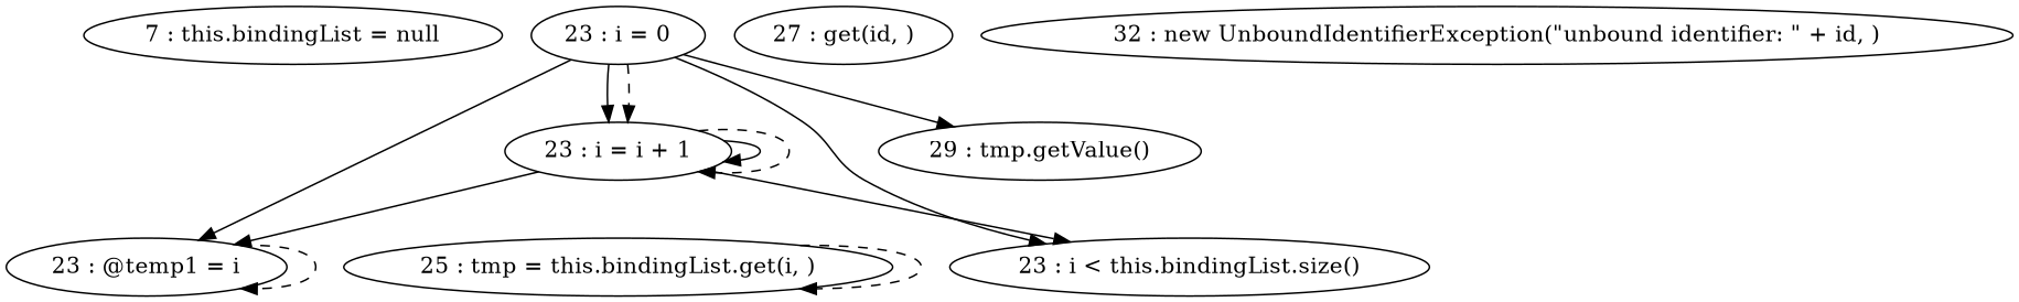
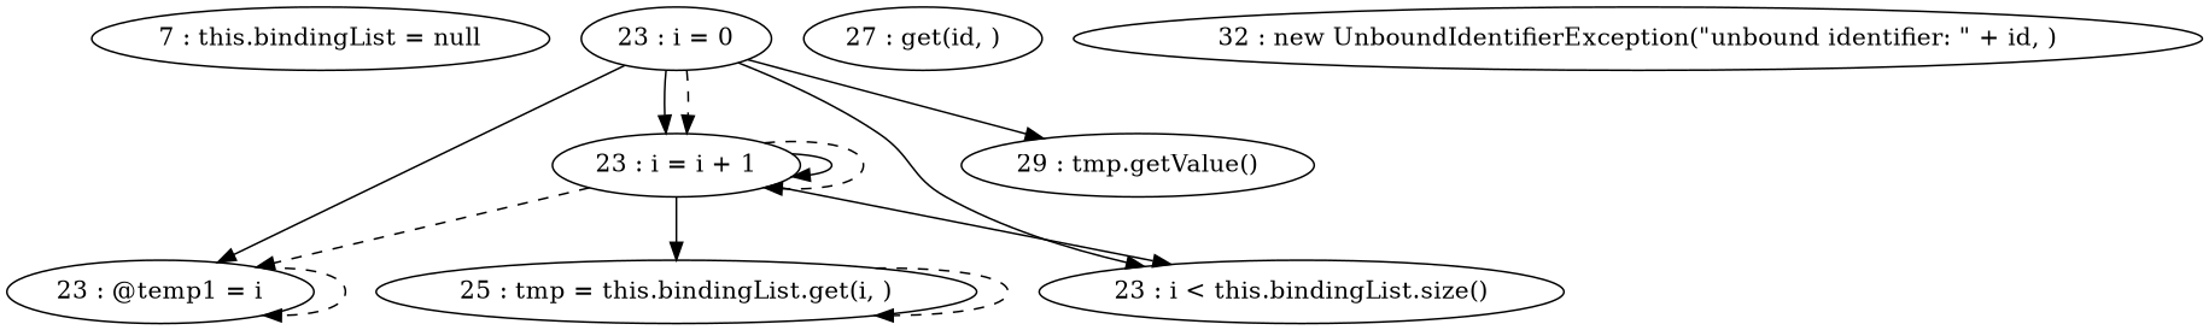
  digraph {
    "7 : this.bindingList = null"
    "23 : i = 0"
    "23 : @temp1 = i"
    "23 : i = i + 1"
    "23 : i < this.bindingList.size()"
    "29 : tmp.getValue()"
    "25 : tmp = this.bindingList.get(i, )"
    n8 [label="27 : get(id, )"]
    "32 : new UnboundIdentifierException(\"unbound identifier: \" + id, )"
    "23 : i = 0" -> "23 : @temp1 = i"
    "23 : i = 0" -> "23 : i = i + 1"
    "23 : i = 0" -> "23 : i = i + 1" [style=dashed]
    "23 : i = 0" -> "23 : i < this.bindingList.size()"
    "23 : i = 0" -> "29 : tmp.getValue()"
    "23 : @temp1 = i" -> "23 : @temp1 = i" [style=dashed]
-   "23 : i = i + 1" -> "23 : @temp1 = i"
+   "23 : i = i + 1" -> "23 : @temp1 = i" [style=dashed]
    "23 : i = i + 1" -> "23 : i = i + 1"
    "23 : i = i + 1" -> "23 : i = i + 1" [style=dashed]
    "23 : i = i + 1" -> "23 : i < this.bindingList.size()"
+   "23 : i = i + 1" -> "25 : tmp = this.bindingList.get(i, )"
    "25 : tmp = this.bindingList.get(i, )" -> "25 : tmp = this.bindingList.get(i, )" [style=dashed]
  }
